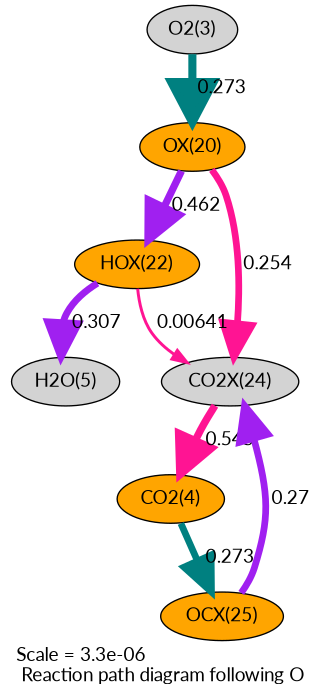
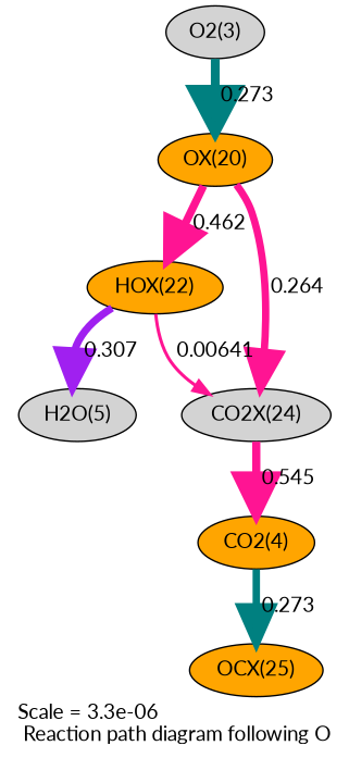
  digraph {
    fontname=Lato
    label="Scale = 3.3e-06\l Reaction path diagram following O"
    node [fillcolor=orange fontname=Lato style=filled]
    edge [arrowsize=2.51 color=purple fontname=Lato]
    n1 [fillcolor=lightgrey label="O2(3)"]
    n2 [label="OX(20)"]
    n3 [label="HOX(22)"]
    n4 [fillcolor=lightgrey label="CO2X(24)"]
    n5 [fillcolor=lightgrey label="H2O(5)"]
    n6 [label="OCX(25)"]
    n7 [label="CO2(4)"]
    n1 -> n2 [arrowsize=3 color=teal label=" 0.273" penwidth=6]
-   n2 -> n3 [arrowsize=2.71 label=" 0.462" penwidth=5.42]
-   n2 -> n4 [arrowsize=2.5 color=deeppink label=" 0.254" penwidth=4.99]
+   n2 -> n3 [arrowsize=2.71 color=deeppink label=" 0.462" penwidth=5.42]
+   n2 -> n4 [arrowsize=2.5 color=deeppink label=" 0.264" penwidth=4.99]
    n3 -> n4 [arrowsize=1.09 color=deeppink label=" 0.00641" penwidth=2.19]
    n3 -> n5 [arrowsize=2.55 label=" 0.307" penwidth=5.11]
    n4 -> n7 [arrowsize=2.77 color=deeppink label=" 0.545" penwidth=5.54]
-   n6 -> n4 [label=" 0.27" penwidth=5.01]
    n7 -> n6 [color=teal label=" 0.273" penwidth=5.02]
  }
